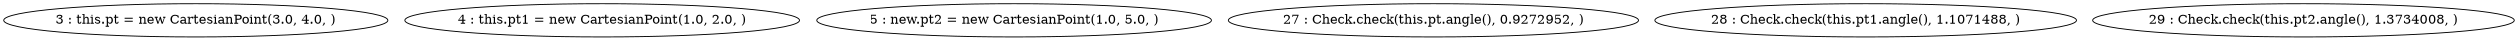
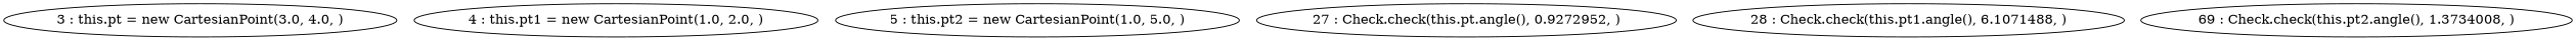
  digraph {
    "3 : this.pt = new CartesianPoint(3.0, 4.0, )"
    "4 : this.pt1 = new CartesianPoint(1.0, 2.0, )"
-   "5 : this.pt2 = new CartesianPoint(1.0, 5.0, )" [label="5 : new.pt2 = new CartesianPoint(1.0, 5.0, )"]
+   "5 : this.pt2 = new CartesianPoint(1.0, 5.0, )"
    "27 : Check.check(this.pt.angle(), 0.9272952, )"
-   "28 : Check.check(this.pt1.angle(), 1.1071488, )"
-   "29 : Check.check(this.pt2.angle(), 1.3734008, )"
+   "28 : Check.check(this.pt1.angle(), 1.1071488, )" [label="28 : Check.check(this.pt1.angle(), 6.1071488, )"]
+   "29 : Check.check(this.pt2.angle(), 1.3734008, )" [label="69 : Check.check(this.pt2.angle(), 1.3734008, )"]
  }
